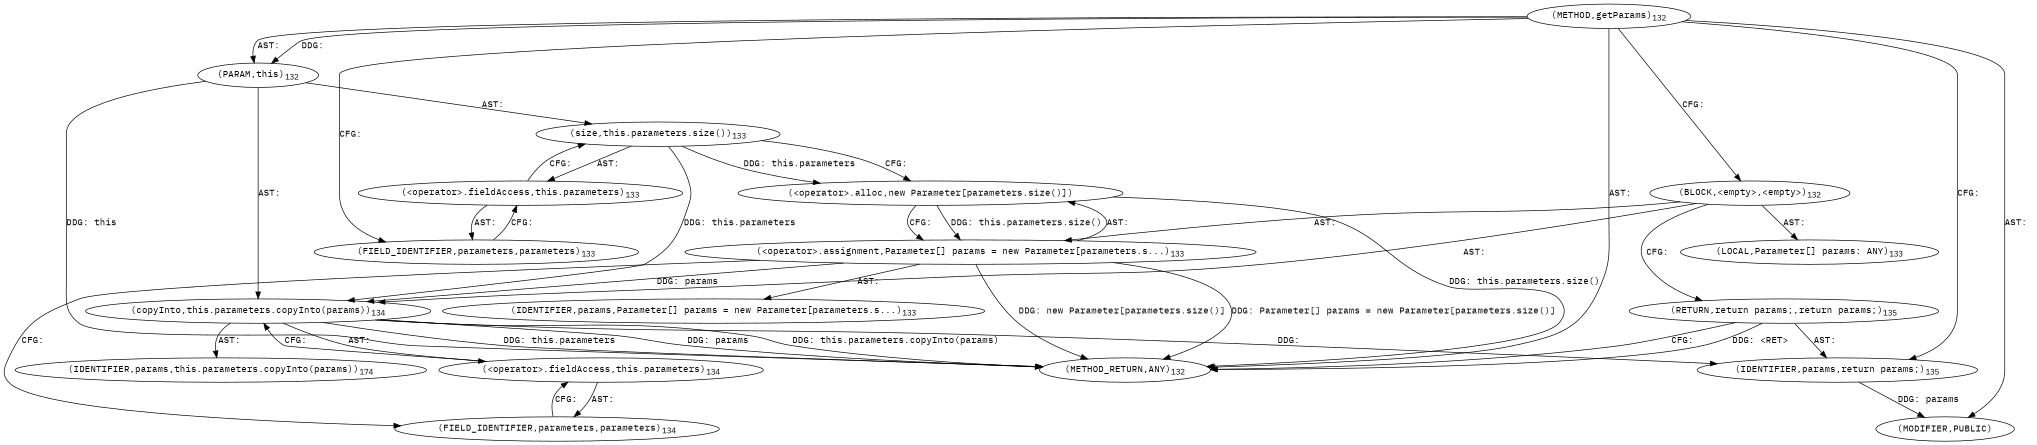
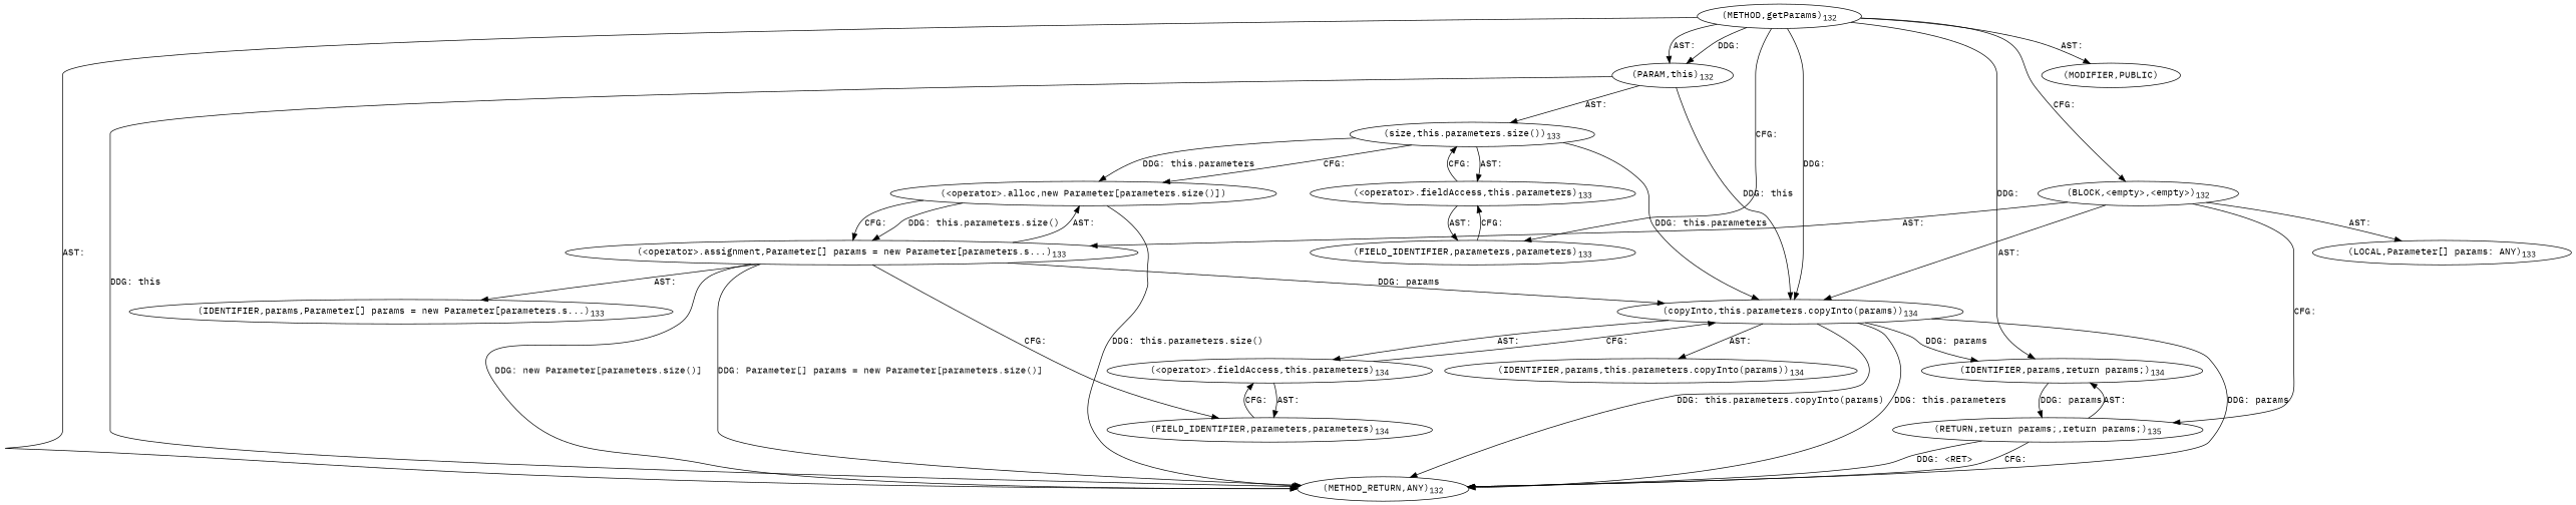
  digraph {
    fontname="IBM Plex Mono"
    node [fontname="IBM Plex Mono"]
    edge [fontname="IBM Plex Mono"]
    n1 [label=<(METHOD,getParams)<SUB>132</SUB>>]
    n2 [label=<(PARAM,this)<SUB>132</SUB>>]
    n3 [label=<(BLOCK,&lt;empty&gt;,&lt;empty&gt;)<SUB>132</SUB>>]
    n4 [label=<(FIELD_IDENTIFIER,parameters,parameters)<SUB>133</SUB>>]
    n5 [label=<(copyInto,this.parameters.copyInto(params))<SUB>134</SUB>>]
-   n6 [label=<(IDENTIFIER,params,return params;)<SUB>135</SUB>>]
+   n6 [label=<(IDENTIFIER,params,return params;)<SUB>134</SUB>>]
    n7 [label=<(MODIFIER,PUBLIC)>]
    n8 [label=<(METHOD_RETURN,ANY)<SUB>132</SUB>>]
    n9 [label=<(size,this.parameters.size())<SUB>133</SUB>>]
    n10 [label=<(LOCAL,Parameter[] params: ANY)<SUB>133</SUB>>]
    n11 [label=<(&lt;operator&gt;.assignment,Parameter[] params = new Parameter[parameters.s...)<SUB>133</SUB>>]
    n12 [label=<(RETURN,return params;,return params;)<SUB>135</SUB>>]
    n13 [label=<(&lt;operator&gt;.fieldAccess,this.parameters)<SUB>133</SUB>>]
    n14 [label=<(&lt;operator&gt;.fieldAccess,this.parameters)<SUB>134</SUB>>]
-   n15 [label=<(IDENTIFIER,params,this.parameters.copyInto(params))<SUB>174</SUB>>]
+   n15 [label=<(IDENTIFIER,params,this.parameters.copyInto(params))<SUB>134</SUB>>]
    n16 [label=<(&lt;operator&gt;.alloc,new Parameter[parameters.size()])>]
    n17 [label=<(IDENTIFIER,params,Parameter[] params = new Parameter[parameters.s...)<SUB>133</SUB>>]
    n18 [label=<(FIELD_IDENTIFIER,parameters,parameters)<SUB>134</SUB>>]
    n1 -> n2 [label="AST: "]
    n1 -> n2 [label="DDG: "]
    n1 -> n3 [label="CFG: "]
    n1 -> n4 [label="CFG: "]
-   n1 -> n6 [label="CFG: "]
+   n1 -> n5 [label="DDG: "]
+   n1 -> n6 [label="DDG: "]
    n1 -> n7 [label="AST: "]
    n1 -> n8 [label="AST: "]
-   n2 -> n5 [label="AST: "]
+   n2 -> n5 [label="DDG: this"]
    n2 -> n8 [label="DDG: this"]
    n2 -> n9 [label="AST: "]
    n3 -> n5 [label="AST: "]
    n3 -> n10 [label="AST: "]
    n3 -> n11 [label="AST: "]
    n3 -> n12 [label="CFG: "]
    n4 -> n13 [label="CFG: "]
-   n5 -> n6 [label="DDG: "]
+   n5 -> n6 [label="DDG: params"]
    n5 -> n8 [label="DDG: this.parameters"]
    n5 -> n8 [label="DDG: params"]
    n5 -> n8 [label="DDG: this.parameters.copyInto(params)"]
    n5 -> n14 [label="AST: "]
    n5 -> n15 [label="AST: "]
-   n6 -> n7 [label="DDG: params"]
+   n6 -> n12 [label="DDG: params"]
    n9 -> n5 [label="DDG: this.parameters"]
    n9 -> n13 [label="AST: "]
    n9 -> n16 [label="CFG: "]
    n9 -> n16 [label="DDG: this.parameters"]
    n11 -> n5 [label="DDG: params"]
    n11 -> n8 [label="DDG: new Parameter[parameters.size()]"]
    n11 -> n8 [label="DDG: Parameter[] params = new Parameter[parameters.size()]"]
    n11 -> n16 [label="AST: "]
    n11 -> n17 [label="AST: "]
    n11 -> n18 [label="CFG: "]
    n12 -> n6 [label="AST: "]
    n12 -> n8 [label="CFG: "]
    n12 -> n8 [label="DDG: &lt;RET&gt;"]
    n13 -> n4 [label="AST: "]
    n13 -> n9 [label="CFG: "]
    n14 -> n5 [label="CFG: "]
    n14 -> n18 [label="AST: "]
    n16 -> n8 [label="DDG: this.parameters.size()"]
    n16 -> n11 [label="CFG: "]
    n16 -> n11 [label="DDG: this.parameters.size()"]
    n18 -> n14 [label="CFG: "]
  }
